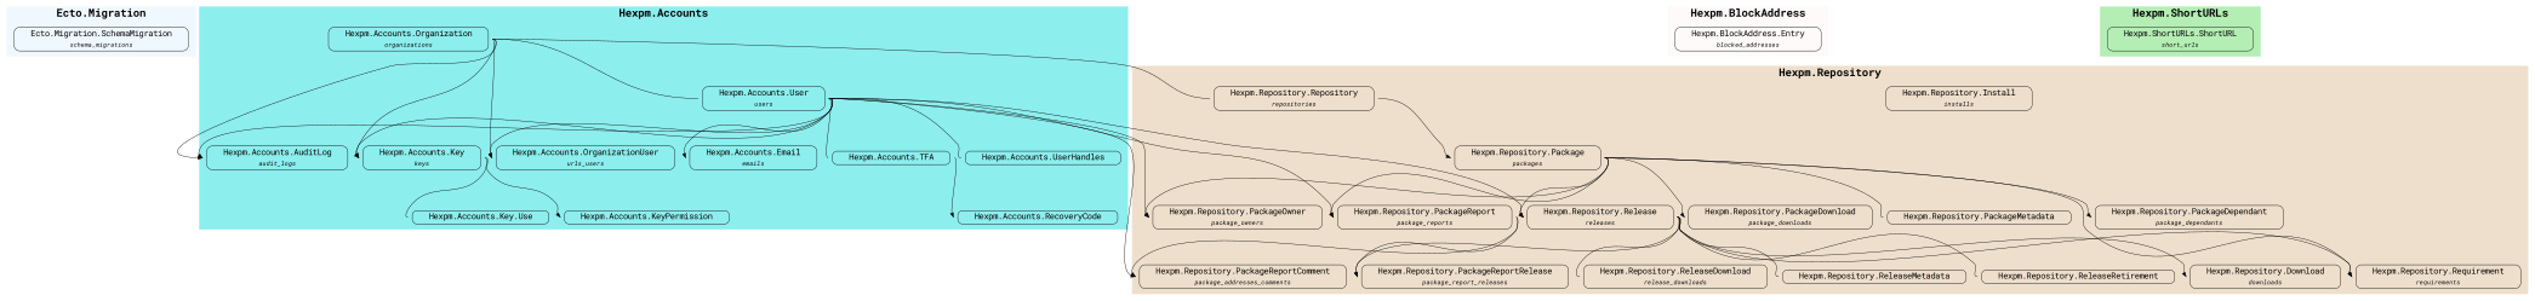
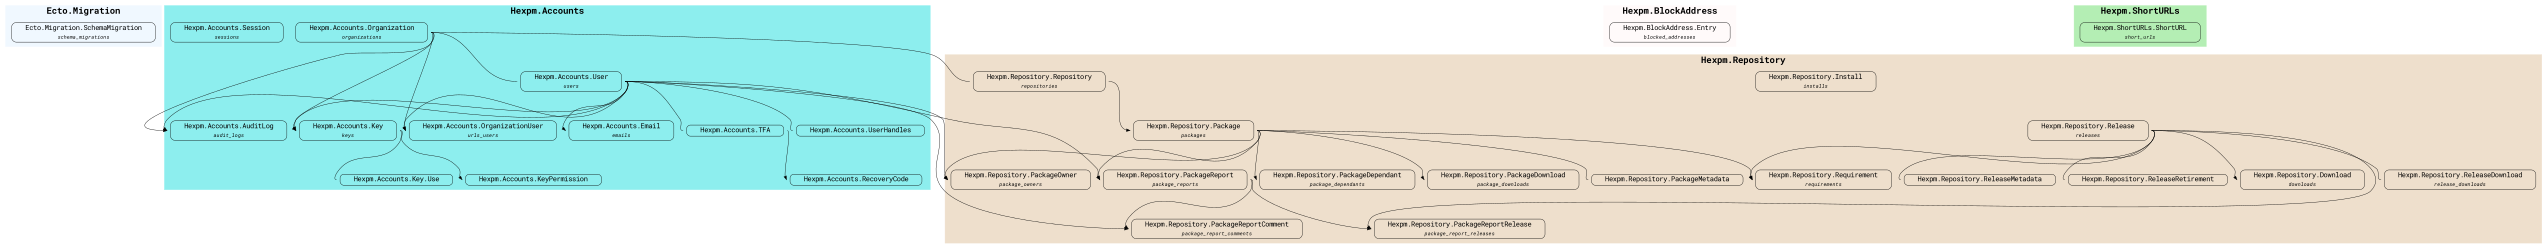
  strict digraph {
    rankdir=TB
    ranksep=1.0
    node [fontname="Roboto Mono" shape=none]
    edge [headport=w tailport=e]
    n1 [label=<<table align='left' border='1' style='rounded' cellspacing='0' cellpadding='4' cellborder='0'><tr><td port='header@schema_module'><font point-size='18'>   Ecto.Migration.SchemaMigration   </font></td></tr><tr><td><font point-size='14'><i>schema_migrations</i></font></td></tr></table>>]
    n2 [label=<<table align='left' border='1' style='rounded' cellspacing='0' cellpadding='4' cellborder='0'><tr><td port='header@schema_module'><font point-size='18'>   Hexpm.Accounts.AuditLog   </font></td></tr><tr><td><font point-size='14'><i>audit_logs</i></font></td></tr></table>>]
    n3 [label=<<table align='left' border='1' style='rounded' cellspacing='0' cellpadding='4' cellborder='0'><tr><td port='header@schema_module'><font point-size='18'>   Hexpm.Accounts.Email   </font></td></tr><tr><td><font point-size='14'><i>emails</i></font></td></tr></table>>]
    n4 [label=<<table align='left' border='1' style='rounded' cellspacing='0' cellpadding='4' cellborder='0'><tr><td port='header@schema_module'><font point-size='18'>   Hexpm.Accounts.Key   </font></td></tr><tr><td><font point-size='14'><i>keys</i></font></td></tr></table>>]
    n5 [label=<<table align='left' border='1' style='rounded' cellspacing='0' cellpadding='4' cellborder='0'><tr><td port='header@schema_module'><font point-size='18'>   Hexpm.Accounts.Key.Use   </font></td></tr></table>>]
    n6 [label=<<table align='left' border='1' style='rounded' cellspacing='0' cellpadding='4' cellborder='0'><tr><td port='header@schema_module'><font point-size='18'>   Hexpm.Accounts.KeyPermission   </font></td></tr></table>>]
    n7 [label=<<table align='left' border='1' style='rounded' cellspacing='0' cellpadding='4' cellborder='0'><tr><td port='header@schema_module'><font point-size='18'>   Hexpm.Accounts.Organization   </font></td></tr><tr><td><font point-size='14'><i>organizations</i></font></td></tr></table>>]
    n8 [label=<<table align='left' border='1' style='rounded' cellspacing='0' cellpadding='4' cellborder='0'><tr><td port='header@schema_module'><font point-size='18'>   Hexpm.Accounts.OrganizationUser   </font></td></tr><tr><td><font point-size='14'><i>urls_users</i></font></td></tr></table>>]
    n9 [label=<<table align='left' border='1' style='rounded' cellspacing='0' cellpadding='4' cellborder='0'><tr><td port='header@schema_module'><font point-size='18'>   Hexpm.Accounts.RecoveryCode   </font></td></tr></table>>]
+   n10 [label=<<table align='left' border='1' style='rounded' cellspacing='0' cellpadding='4' cellborder='0'><tr><td port='header@schema_module'><font point-size='18'>   Hexpm.Accounts.Session   </font></td></tr><tr><td><font point-size='14'><i>sessions</i></font></td></tr></table>>]
    n11 [label=<<table align='left' border='1' style='rounded' cellspacing='0' cellpadding='4' cellborder='0'><tr><td port='header@schema_module'><font point-size='18'>   Hexpm.Accounts.TFA   </font></td></tr></table>>]
    n12 [label=<<table align='left' border='1' style='rounded' cellspacing='0' cellpadding='4' cellborder='0'><tr><td port='header@schema_module'><font point-size='18'>   Hexpm.Accounts.User   </font></td></tr><tr><td><font point-size='14'><i>users</i></font></td></tr></table>>]
    n13 [label=<<table align='left' border='1' style='rounded' cellspacing='0' cellpadding='4' cellborder='0'><tr><td port='header@schema_module'><font point-size='18'>   Hexpm.Accounts.UserHandles   </font></td></tr></table>>]
    n14 [label=<<table align='left' border='1' style='rounded' cellspacing='0' cellpadding='4' cellborder='0'><tr><td port='header@schema_module'><font point-size='18'>   Hexpm.BlockAddress.Entry   </font></td></tr><tr><td><font point-size='14'><i>blocked_addresses</i></font></td></tr></table>>]
    n15 [label=<<table align='left' border='1' style='rounded' cellspacing='0' cellpadding='4' cellborder='0'><tr><td port='header@schema_module'><font point-size='18'>   Hexpm.Repository.Download   </font></td></tr><tr><td><font point-size='14'><i>downloads</i></font></td></tr></table>>]
    n16 [label=<<table align='left' border='1' style='rounded' cellspacing='0' cellpadding='4' cellborder='0'><tr><td port='header@schema_module'><font point-size='18'>   Hexpm.Repository.Install   </font></td></tr><tr><td><font point-size='14'><i>installs</i></font></td></tr></table>>]
    n17 [label=<<table align='left' border='1' style='rounded' cellspacing='0' cellpadding='4' cellborder='0'><tr><td port='header@schema_module'><font point-size='18'>   Hexpm.Repository.Package   </font></td></tr><tr><td><font point-size='14'><i>packages</i></font></td></tr></table>>]
    n18 [label=<<table align='left' border='1' style='rounded' cellspacing='0' cellpadding='4' cellborder='0'><tr><td port='header@schema_module'><font point-size='18'>   Hexpm.Repository.PackageDependant   </font></td></tr><tr><td><font point-size='14'><i>package_dependants</i></font></td></tr></table>>]
    n19 [label=<<table align='left' border='1' style='rounded' cellspacing='0' cellpadding='4' cellborder='0'><tr><td port='header@schema_module'><font point-size='18'>   Hexpm.Repository.PackageDownload   </font></td></tr><tr><td><font point-size='14'><i>package_downloads</i></font></td></tr></table>>]
    n20 [label=<<table align='left' border='1' style='rounded' cellspacing='0' cellpadding='4' cellborder='0'><tr><td port='header@schema_module'><font point-size='18'>   Hexpm.Repository.PackageMetadata   </font></td></tr></table>>]
    n21 [label=<<table align='left' border='1' style='rounded' cellspacing='0' cellpadding='4' cellborder='0'><tr><td port='header@schema_module'><font point-size='18'>   Hexpm.Repository.PackageOwner   </font></td></tr><tr><td><font point-size='14'><i>package_owners</i></font></td></tr></table>>]
    n22 [label=<<table align='left' border='1' style='rounded' cellspacing='0' cellpadding='4' cellborder='0'><tr><td port='header@schema_module'><font point-size='18'>   Hexpm.Repository.PackageReport   </font></td></tr><tr><td><font point-size='14'><i>package_reports</i></font></td></tr></table>>]
-   n23 [label=<<table align='left' border='1' style='rounded' cellspacing='0' cellpadding='4' cellborder='0'><tr><td port='header@schema_module'><font point-size='18'>   Hexpm.Repository.PackageReportComment   </font></td></tr><tr><td><font point-size='14'><i>package_addresses_comments</i></font></td></tr></table>>]
+   n23 [label=<<table align='left' border='1' style='rounded' cellspacing='0' cellpadding='4' cellborder='0'><tr><td port='header@schema_module'><font point-size='18'>   Hexpm.Repository.PackageReportComment   </font></td></tr><tr><td><font point-size='14'><i>package_report_comments</i></font></td></tr></table>>]
    n24 [label=<<table align='left' border='1' style='rounded' cellspacing='0' cellpadding='4' cellborder='0'><tr><td port='header@schema_module'><font point-size='18'>   Hexpm.Repository.PackageReportRelease   </font></td></tr><tr><td><font point-size='14'><i>package_report_releases</i></font></td></tr></table>>]
    n25 [label=<<table align='left' border='1' style='rounded' cellspacing='0' cellpadding='4' cellborder='0'><tr><td port='header@schema_module'><font point-size='18'>   Hexpm.Repository.Release   </font></td></tr><tr><td><font point-size='14'><i>releases</i></font></td></tr></table>>]
    n26 [label=<<table align='left' border='1' style='rounded' cellspacing='0' cellpadding='4' cellborder='0'><tr><td port='header@schema_module'><font point-size='18'>   Hexpm.Repository.ReleaseDownload   </font></td></tr><tr><td><font point-size='14'><i>release_downloads</i></font></td></tr></table>>]
    n27 [label=<<table align='left' border='1' style='rounded' cellspacing='0' cellpadding='4' cellborder='0'><tr><td port='header@schema_module'><font point-size='18'>   Hexpm.Repository.ReleaseMetadata   </font></td></tr></table>>]
    n28 [label=<<table align='left' border='1' style='rounded' cellspacing='0' cellpadding='4' cellborder='0'><tr><td port='header@schema_module'><font point-size='18'>   Hexpm.Repository.ReleaseRetirement   </font></td></tr></table>>]
    n29 [label=<<table align='left' border='1' style='rounded' cellspacing='0' cellpadding='4' cellborder='0'><tr><td port='header@schema_module'><font point-size='18'>   Hexpm.Repository.Repository   </font></td></tr><tr><td><font point-size='14'><i>repositories</i></font></td></tr></table>>]
    n30 [label=<<table align='left' border='1' style='rounded' cellspacing='0' cellpadding='4' cellborder='0'><tr><td port='header@schema_module'><font point-size='18'>   Hexpm.Repository.Requirement   </font></td></tr><tr><td><font point-size='14'><i>requirements</i></font></td></tr></table>>]
    n31 [label=<<table align='left' border='1' style='rounded' cellspacing='0' cellpadding='4' cellborder='0'><tr><td port='header@schema_module'><font point-size='18'>   Hexpm.ShortURLs.ShortURL   </font></td></tr><tr><td><font point-size='14'><i>short_urls</i></font></td></tr></table>>]
    subgraph cluster_1 {
      color="#f0f8ff"
      fontname="Roboto Mono"
      label=<<font point-size='24'><b>Ecto.Migration</b></font>>
      style=filled
      n1
    }
    subgraph cluster_2 {
      color="#8deeee"
      fontname="Roboto Mono"
      label=<<font point-size='24'><b>Hexpm.Accounts</b></font>>
      style=filled
      n2
      n3
      n4
      n5
      n6
      n7
      n8
      n9
+     n10
      n11
      n12
      n13
    }
    subgraph cluster_3 {
      color="#fffafa"
      fontname="Roboto Mono"
      label=<<font point-size='24'><b>Hexpm.BlockAddress</b></font>>
      style=filled
      n14
    }
    subgraph cluster_4 {
      color="#eedfcc"
      fontname="Roboto Mono"
      label=<<font point-size='24'><b>Hexpm.Repository</b></font>>
      style=filled
      n15
      n16
      n17
      n18
      n19
      n20
      n21
      n22
      n23
      n24
      n25
      n26
      n27
      n28
      n29
      n30
    }
    subgraph cluster_5 {
      color="#b4eeb4"
      fontname="Roboto Mono"
      label=<<font point-size='24'><b>Hexpm.ShortURLs</b></font>>
      style=filled
      n31
    }
    n4 -> n5 [dir=none]
    n4 -> n6
    n7 -> n2
    n7 -> n4
    n7 -> n8
    n7 -> n12 [dir=none]
    n7 -> n29 [dir=none]
    n11 -> n9
    n12 -> n2
    n12 -> n3
    n12 -> n4
    n12 -> n8
    n12 -> n11 [dir=none]
    n12 -> n13 [dir=none]
    n12 -> n21
    n12 -> n22
    n12 -> n23
-   n12 -> n25
    n17 -> n18
    n17 -> n19
    n17 -> n20 [dir=none]
    n17 -> n21
    n17 -> n22
-   n17 -> n25
    n17 -> n30
    n22 -> n23
    n22 -> n24
    n25 -> n15
    n25 -> n24
    n25 -> n26 [dir=none]
    n25 -> n27 [dir=none]
    n25 -> n28 [dir=none]
    n25 -> n30
    n29 -> n17
  }
